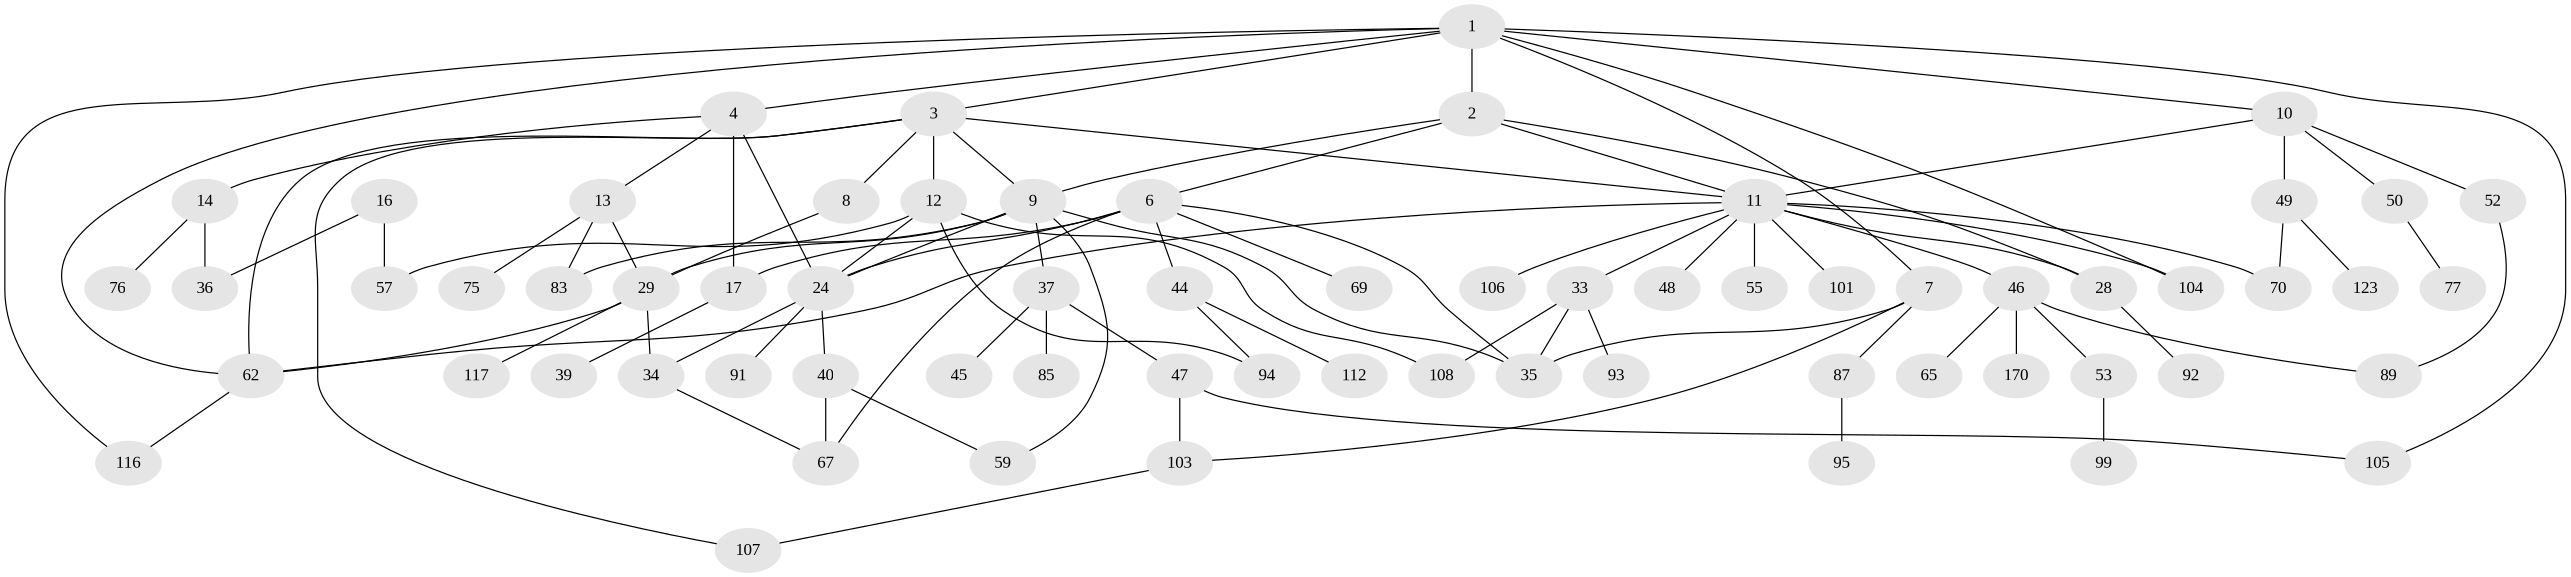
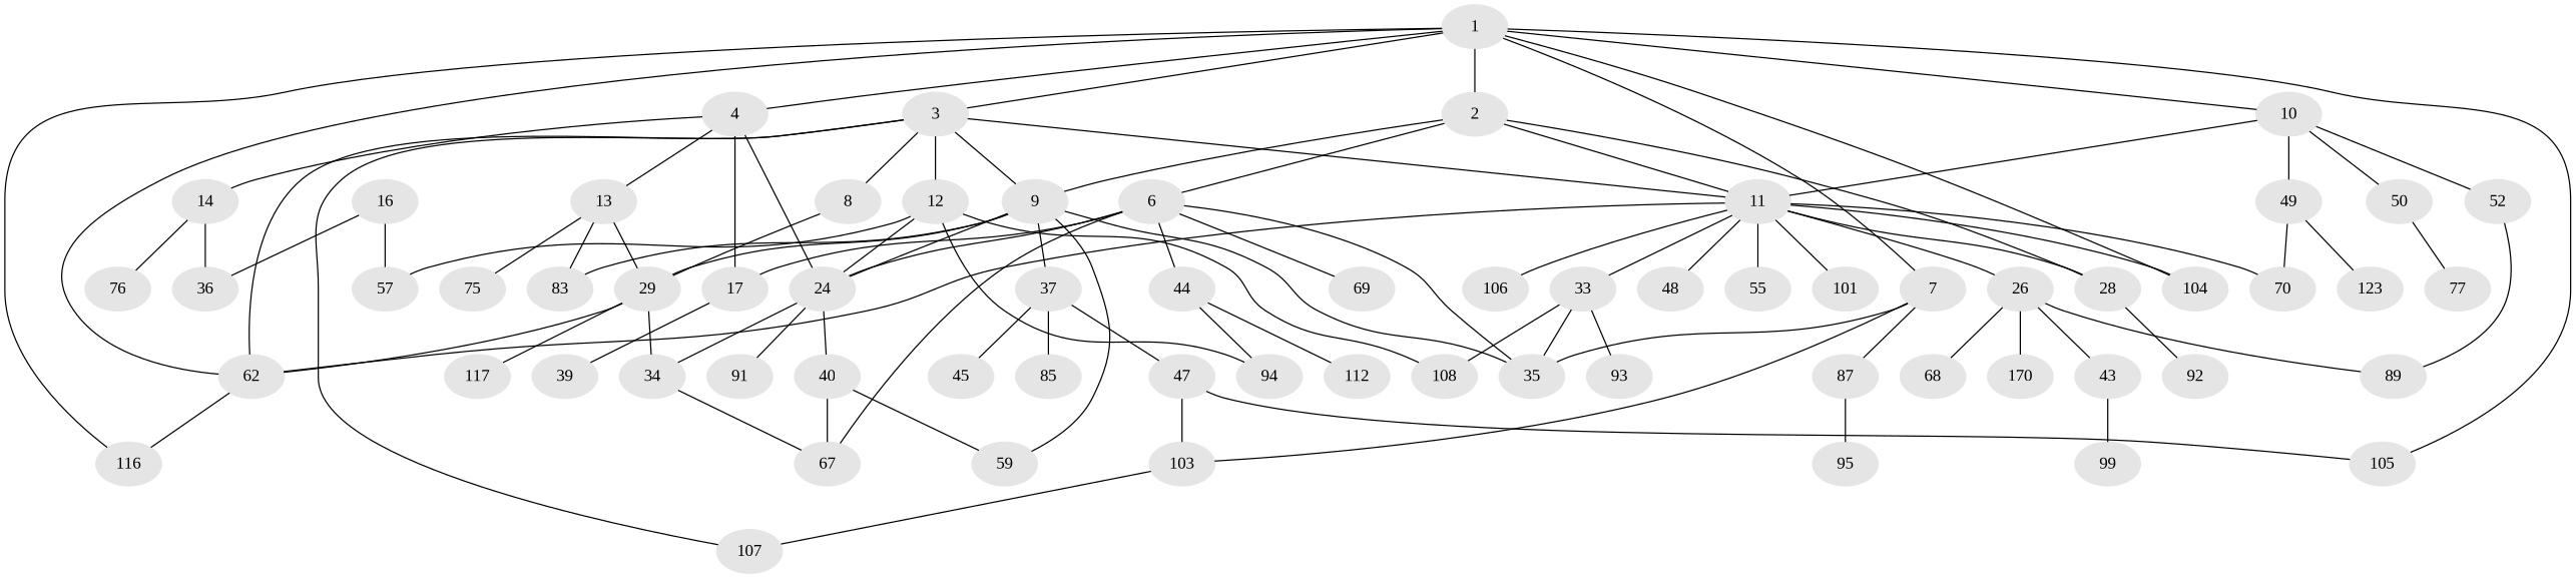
  graph {
    fontname="Liberation Serif"
    node [color=gray90 fontname="Liberation Serif" style=filled]
    edge [fontname="Liberation Serif"]
    1
    2
    3 [super="+5"]
    4
    7 [super="+41"]
    10
    62 [super="+82+130"]
    104
    105 [super="+129"]
    116
    6 [super="+98+30+18"]
    9 [super="+19+131+20"]
    11 [super="+60+43+15+21"]
    28 [super="+80+134+61+32"]
    8 [super="+72"]
    12 [super="+71+86+27"]
    107 [super="+114"]
    13 [super="+68"]
    14 [super="+79+66"]
    17 [super="+88+22"]
    24 [super="+46+64"]
    35 [super="+50"]
    87
    103 [super="+113"]
    49 [super="+97"]
    52
    n27 [label=50]
    44
    67 [super="+74"]
    69
    29 [super="+42"]
    37
    83
    59
-   26 [super="+73+128" label=46]
+   26 [super="+73+128"]
    33 [super="+84+63"]
    48 [super="+118+56"]
    55
    70
    101
    106
    92
    57
    94 [super="+120"]
    108
    75
    36
    76
    39 [super="+132"]
    40 [super="+102"]
    34
    91 [super="+126"]
    16 [super="+25+78"]
    112
    95
    117
    45
    47 [super="+58"]
    85
    123
    89 [super="+111+109"]
    77 [super="+125"]
-   53
-   65 [super="+100"]
+   53 [label=43]
+   65 [super="+100" label=68]
    n65 [label=170]
    93 [super="+121"]
    99 [super="+124"]
    1 -- 2
    1 -- 3
    1 -- 4
    1 -- 7
    1 -- 10
    1 -- 62
    1 -- 104
    1 -- 105
    1 -- 116
    2 -- 6
    2 -- 9
    2 -- 11
    2 -- 28
    3 -- 62
    3 -- 9
    3 -- 11
    3 -- 8
    3 -- 12
    3 -- 107
    4 -- 13
    4 -- 14
    4 -- 17
    4 -- 24
    7 -- 35
    7 -- 87
    7 -- 103
    10 -- 11
    10 -- 49
    10 -- 52
    10 -- n27
    62 -- 116
    6 -- 17
    6 -- 24 [weight=2]
    6 -- 35
    6 -- 44
    6 -- 67
    6 -- 69
    9 -- 24
    9 -- 35
    9 -- 29
    9 -- 37
    9 -- 83
    9 -- 59
    11 -- 62
    11 -- 104
    11 -- 28
    11 -- 26
    11 -- 33
    11 -- 48
    11 -- 55
    11 -- 70
    11 -- 101
    11 -- 106
    28 -- 92
    8 -- 29
    12 -- 24
    12 -- 57
    12 -- 94
    12 -- 108
    13 -- 29
    13 -- 83
    13 -- 75
    14 -- 36
    14 -- 76
    17 -- 39
    24 -- 40
    24 -- 34
    24 -- 91
    87 -- 95
    103 -- 107
    49 -- 70
    49 -- 123
    52 -- 89
    n27 -- 77
    44 -- 94
    44 -- 112
    29 -- 62
    29 -- 34
    29 -- 117
    37 -- 45
    37 -- 47
    37 -- 85
    26 -- 89
    26 -- 53
    26 -- 65
    26 -- n65
    33 -- 35
    33 -- 108
    33 -- 93
    40 -- 67
    40 -- 59
    34 -- 67
    16 -- 57
    16 -- 36
    47 -- 105
    47 -- 103
    53 -- 99
  }
